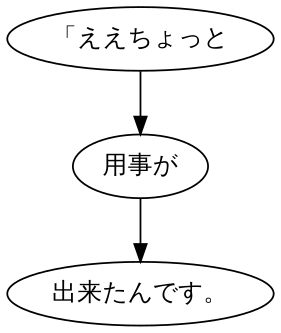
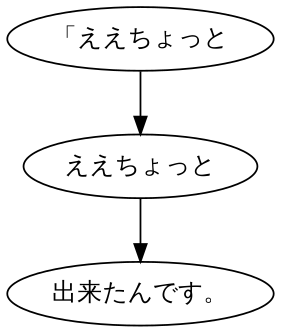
  digraph {
    fontname="Courier Prime"
    node [fontname="Courier Prime"]
    edge [fontname="Courier Prime"]
    n1 [label="「ええちょっと"]
-   n2 [label="用事が"]
+   n2 [label="ええちょっと"]
    n3 [label="出来たんです。"]
    n1 -> n2
    n2 -> n3
  }
